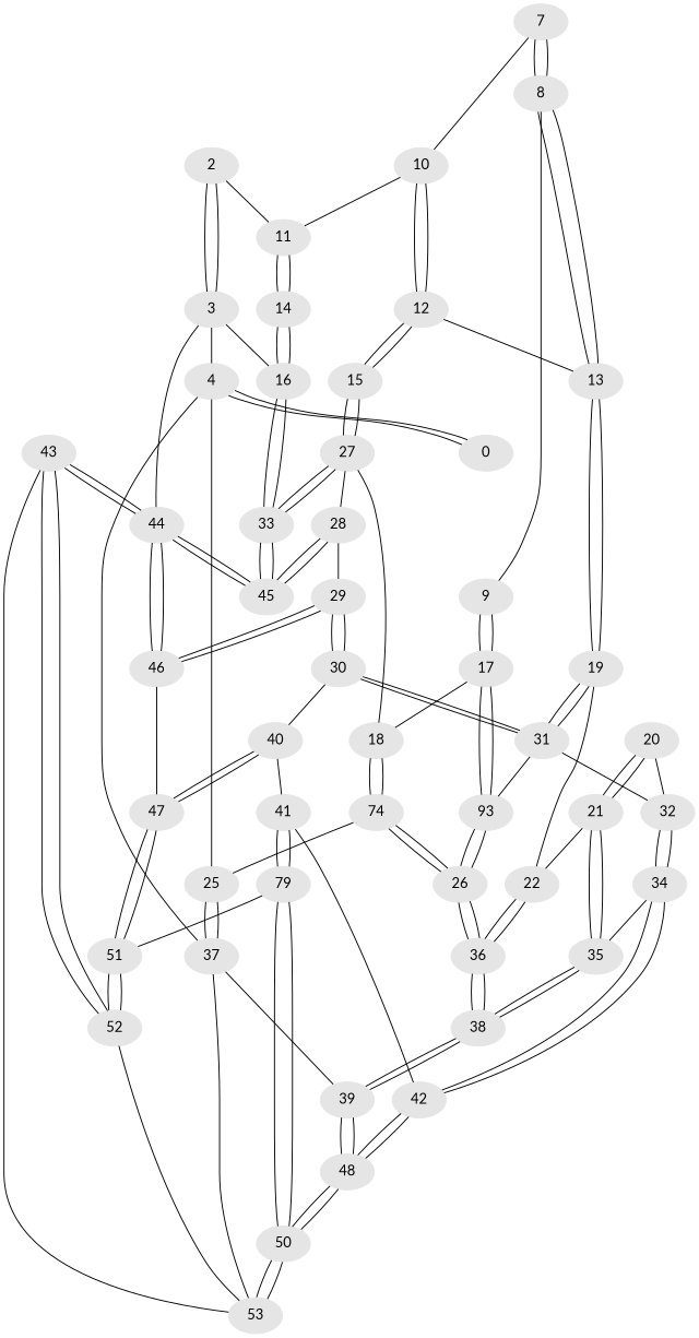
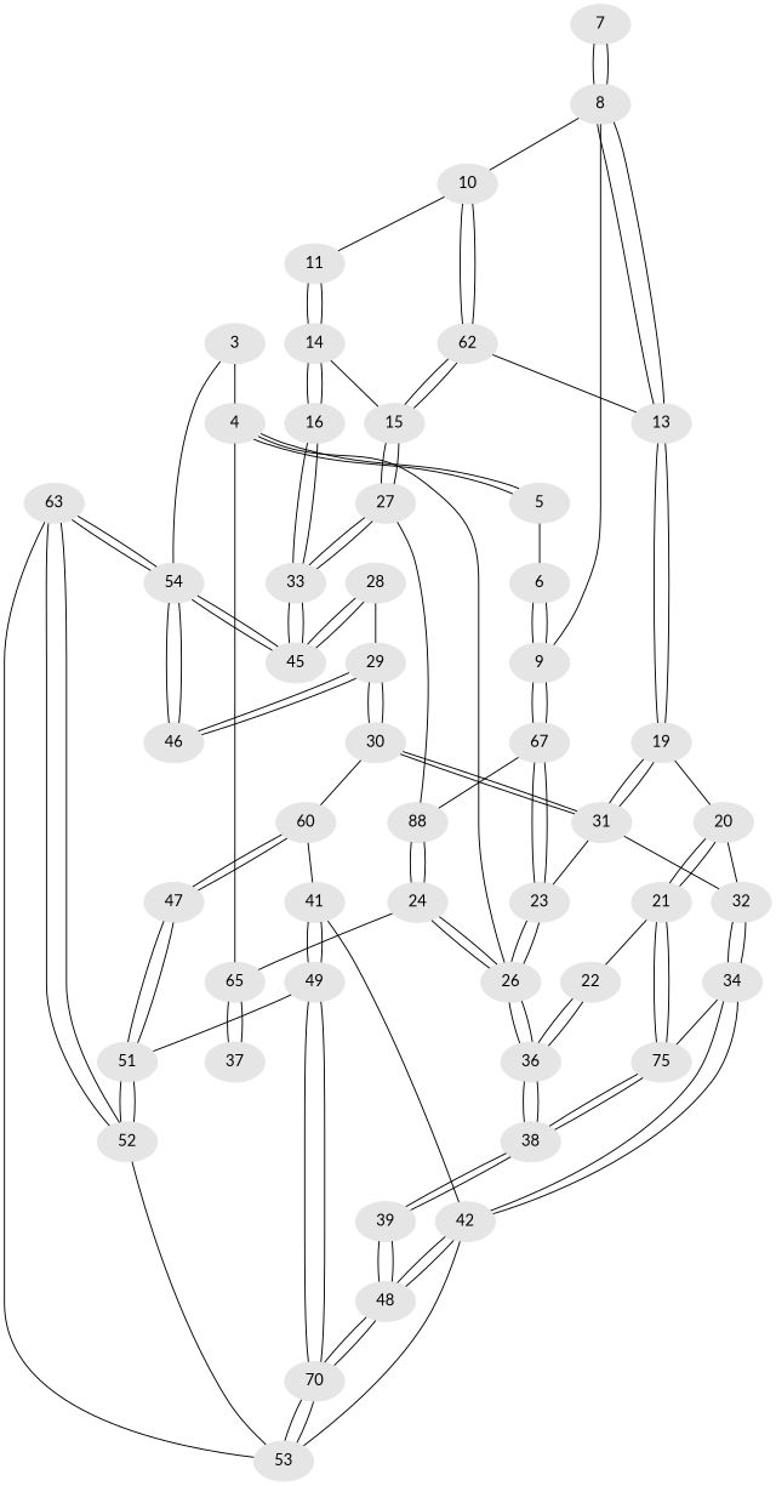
  graph {
    fontname=Lato
    node [color=gray90 fontname=Lato style=filled]
    edge [fontname=Lato]
-   2
    3
    11
    7
    8
    10
    4
    16
-   44
+   44 [label=54]
    14
-   5 [label=0]
-   25
+   5
+   25 [label=65]
    37
    33
-   43
+   43 [label=63]
    53
    52
+   6
    39
    9
-   18
-   24 [label=74]
-   17
+   18 [label=88]
+   24
+   17 [label=67]
    13
-   12
+   12 [label=62]
    19
-   23 [label=93]
+   23
    15
    27
    20
    31
    28
    45
    26
    21
    32
    22
-   35
+   35 [label=75]
    34
    36
    38
    29
    30
    46
-   40
+   40 [label=60]
    47
    41
    42
    48
-   50
-   49 [label=79]
+   50 [label=70]
+   49
    51
-   2 -- 3
-   2 -- 3
-   2 -- 11
    3 -- 4
-   3 -- 16
    3 -- 44
    11 -- 14
    11 -- 14
    7 -- 8
    7 -- 8
-   7 -- 10
+   8 -- 10
    8 -- 9
    8 -- 13
    8 -- 13
    10 -- 11
    10 -- 12
    10 -- 12
    4 -- 5
    4 -- 5
    4 -- 25
-   4 -- 37
+   4 -- 26
    16 -- 33
    16 -- 33
    44 -- 45
    44 -- 45
    44 -- 46
    44 -- 46
    14 -- 16
    14 -- 16
+   14 -- 15
+   5 -- 6
    25 -- 37
    25 -- 37
-   37 -- 53
-   37 -- 39
+   42 -- 53
    33 -- 45
    33 -- 45
    43 -- 44
    43 -- 44
    43 -- 53
    43 -- 52
    43 -- 52
    52 -- 53
+   6 -- 9
+   6 -- 9
    39 -- 48
    39 -- 48
    9 -- 17
    9 -- 17
    18 -- 24
    18 -- 24
    24 -- 25
    24 -- 26
    24 -- 26
    17 -- 18
    17 -- 23
    17 -- 23
    13 -- 19
    13 -- 19
    12 -- 13
    12 -- 15
    12 -- 15
-   19 -- 22
+   19 -- 20
    19 -- 31
    19 -- 31
    23 -- 26
    23 -- 26
    15 -- 27
    15 -- 27
    27 -- 33
    27 -- 33
    27 -- 18
-   27 -- 28
    20 -- 21
    20 -- 21
    20 -- 32
    31 -- 23
    31 -- 32
    28 -- 45
    28 -- 45
    28 -- 29
    26 -- 36
    26 -- 36
    21 -- 22
    21 -- 35
    21 -- 35
    32 -- 34
    32 -- 34
    22 -- 36
    22 -- 36
    35 -- 38
    35 -- 38
    34 -- 35
    34 -- 42
    34 -- 42
    36 -- 38
    36 -- 38
    38 -- 39
    38 -- 39
    29 -- 30
    29 -- 30
    29 -- 46
    29 -- 46
    30 -- 31
    30 -- 31
    30 -- 40
-   46 -- 47
    40 -- 47
    40 -- 47
    40 -- 41
    47 -- 51
    47 -- 51
    41 -- 42
    41 -- 49
    41 -- 49
    42 -- 48
    42 -- 48
    48 -- 50
    48 -- 50
    50 -- 53
    50 -- 53
    49 -- 50
    49 -- 50
    49 -- 51
    51 -- 52
    51 -- 52
  }
